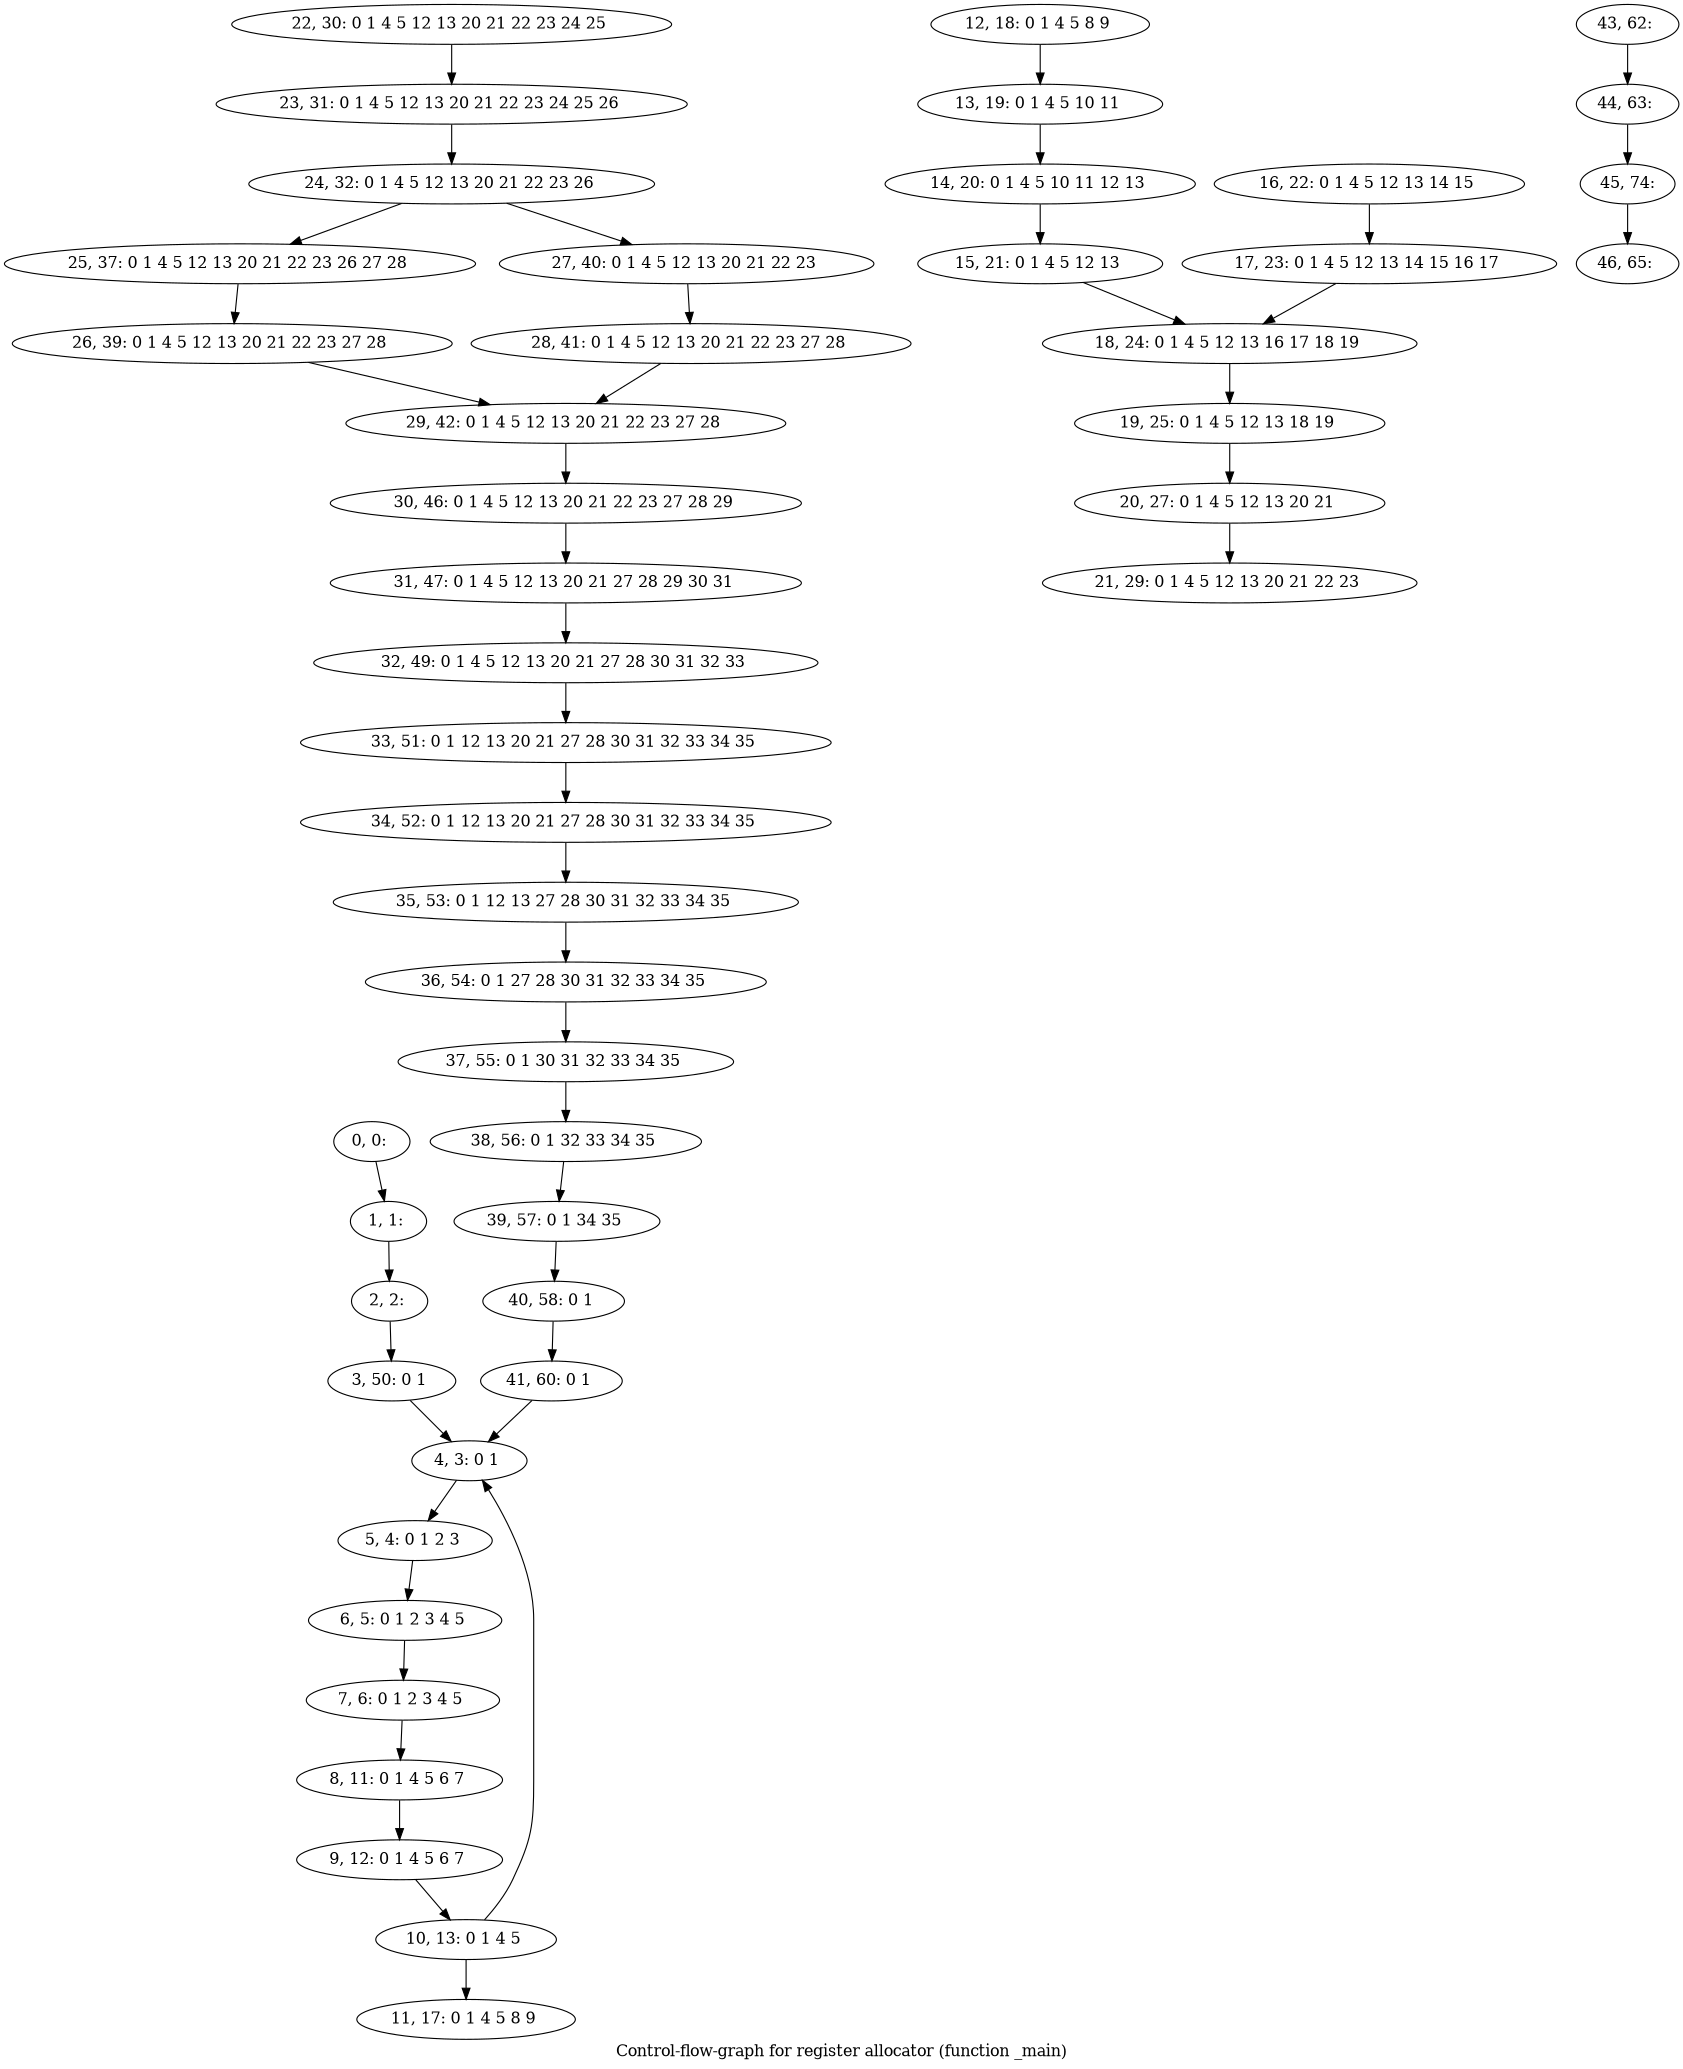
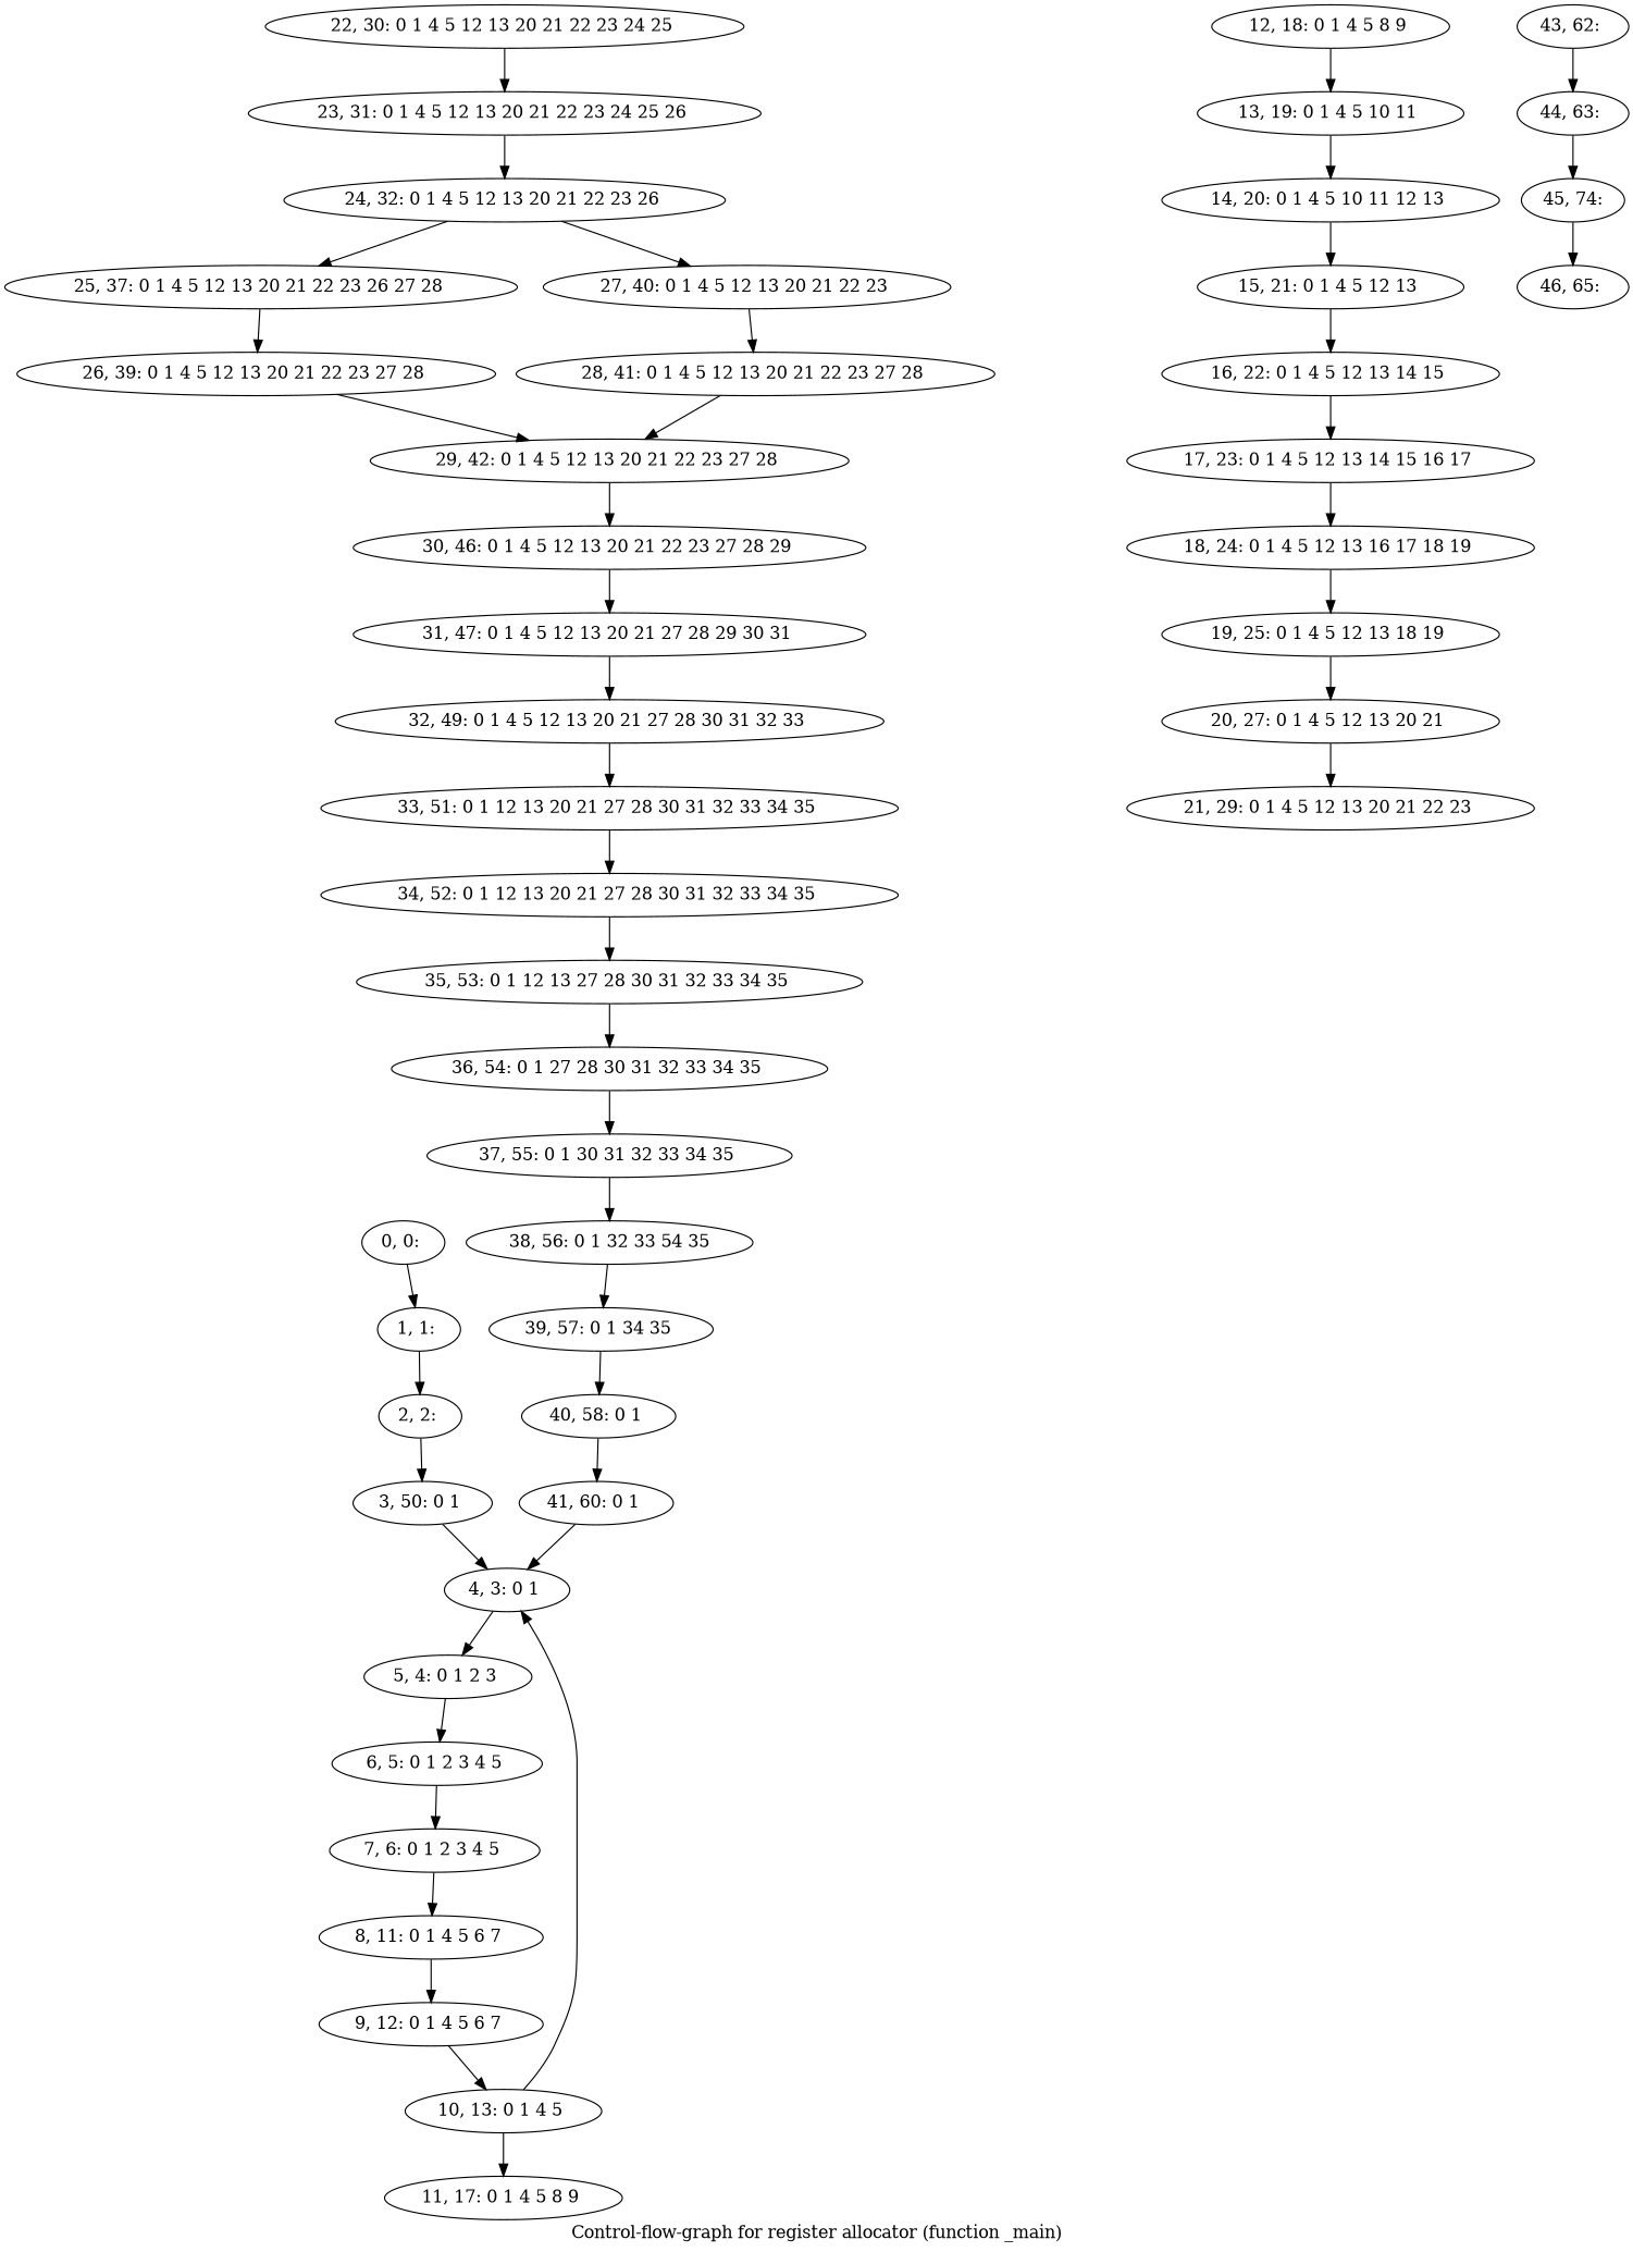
  digraph {
    label="Control-flow-graph for register allocator (function _main)"
    n1 [label="0, 0: "]
    n2 [label="1, 1: "]
    n3 [label="2, 2: "]
    n4 [label="3, 50: 0 1 "]
    n5 [label="4, 3: 0 1 "]
    n6 [label="5, 4: 0 1 2 3 "]
    n7 [label="6, 5: 0 1 2 3 4 5 "]
    n8 [label="7, 6: 0 1 2 3 4 5 "]
    n9 [label="8, 11: 0 1 4 5 6 7 "]
    n10 [label="9, 12: 0 1 4 5 6 7 "]
    n11 [label="10, 13: 0 1 4 5 "]
    n12 [label="11, 17: 0 1 4 5 8 9 "]
    n13 [label="12, 18: 0 1 4 5 8 9 "]
    n14 [label="13, 19: 0 1 4 5 10 11 "]
    n15 [label="14, 20: 0 1 4 5 10 11 12 13 "]
    n16 [label="15, 21: 0 1 4 5 12 13 "]
    n17 [label="16, 22: 0 1 4 5 12 13 14 15 "]
    n18 [label="17, 23: 0 1 4 5 12 13 14 15 16 17 "]
    n19 [label="18, 24: 0 1 4 5 12 13 16 17 18 19 "]
    n20 [label="19, 25: 0 1 4 5 12 13 18 19 "]
    n21 [label="20, 27: 0 1 4 5 12 13 20 21 "]
    n22 [label="21, 29: 0 1 4 5 12 13 20 21 22 23 "]
    n23 [label="22, 30: 0 1 4 5 12 13 20 21 22 23 24 25 "]
    n24 [label="23, 31: 0 1 4 5 12 13 20 21 22 23 24 25 26 "]
    n25 [label="24, 32: 0 1 4 5 12 13 20 21 22 23 26 "]
    n26 [label="25, 37: 0 1 4 5 12 13 20 21 22 23 26 27 28 "]
    n27 [label="27, 40: 0 1 4 5 12 13 20 21 22 23 "]
    n28 [label="26, 39: 0 1 4 5 12 13 20 21 22 23 27 28 "]
    n29 [label="28, 41: 0 1 4 5 12 13 20 21 22 23 27 28 "]
    n30 [label="29, 42: 0 1 4 5 12 13 20 21 22 23 27 28 "]
    n31 [label="30, 46: 0 1 4 5 12 13 20 21 22 23 27 28 29 "]
    n32 [label="31, 47: 0 1 4 5 12 13 20 21 27 28 29 30 31 "]
    n33 [label="32, 49: 0 1 4 5 12 13 20 21 27 28 30 31 32 33 "]
    n34 [label="33, 51: 0 1 12 13 20 21 27 28 30 31 32 33 34 35 "]
    n35 [label="34, 52: 0 1 12 13 20 21 27 28 30 31 32 33 34 35 "]
    n36 [label="35, 53: 0 1 12 13 27 28 30 31 32 33 34 35 "]
    n37 [label="36, 54: 0 1 27 28 30 31 32 33 34 35 "]
    n38 [label="37, 55: 0 1 30 31 32 33 34 35 "]
-   n39 [label="38, 56: 0 1 32 33 34 35 "]
+   n39 [label="38, 56: 0 1 32 33 54 35"]
    n40 [label="39, 57: 0 1 34 35 "]
    n41 [label="40, 58: 0 1 "]
    n42 [label="41, 60: 0 1 "]
    n43 [label="43, 62: "]
    n44 [label="44, 63: "]
    n45 [label="45, 74:"]
    n46 [label="46, 65: "]
    n1 -> n2
    n2 -> n3
    n3 -> n4
    n4 -> n5
    n5 -> n6
    n6 -> n7
    n7 -> n8
    n8 -> n9
    n9 -> n10
    n10 -> n11
    n11 -> n5
    n11 -> n12
    n13 -> n14
    n14 -> n15
    n15 -> n16
-   n16 -> n19
+   n16 -> n17
    n17 -> n18
    n18 -> n19
    n19 -> n20
    n20 -> n21
    n21 -> n22
    n23 -> n24
    n24 -> n25
    n25 -> n26
    n25 -> n27
    n26 -> n28
    n27 -> n29
    n28 -> n30
    n29 -> n30
    n30 -> n31
    n31 -> n32
    n32 -> n33
    n33 -> n34
    n34 -> n35
    n35 -> n36
    n36 -> n37
    n37 -> n38
    n38 -> n39
    n39 -> n40
    n40 -> n41
    n41 -> n42
    n42 -> n5
    n43 -> n44
    n44 -> n45
    n45 -> n46
  }
